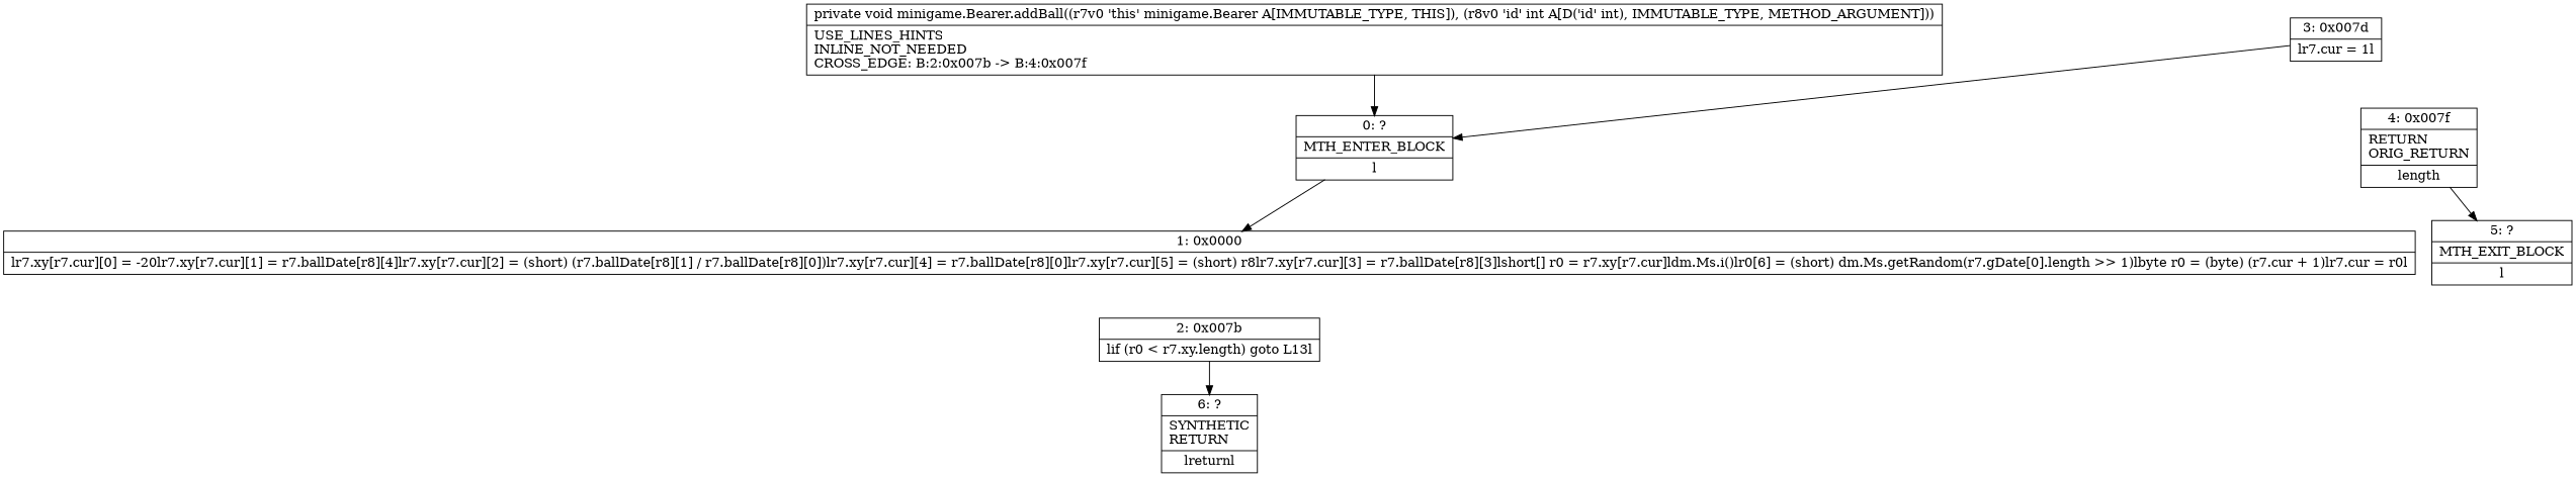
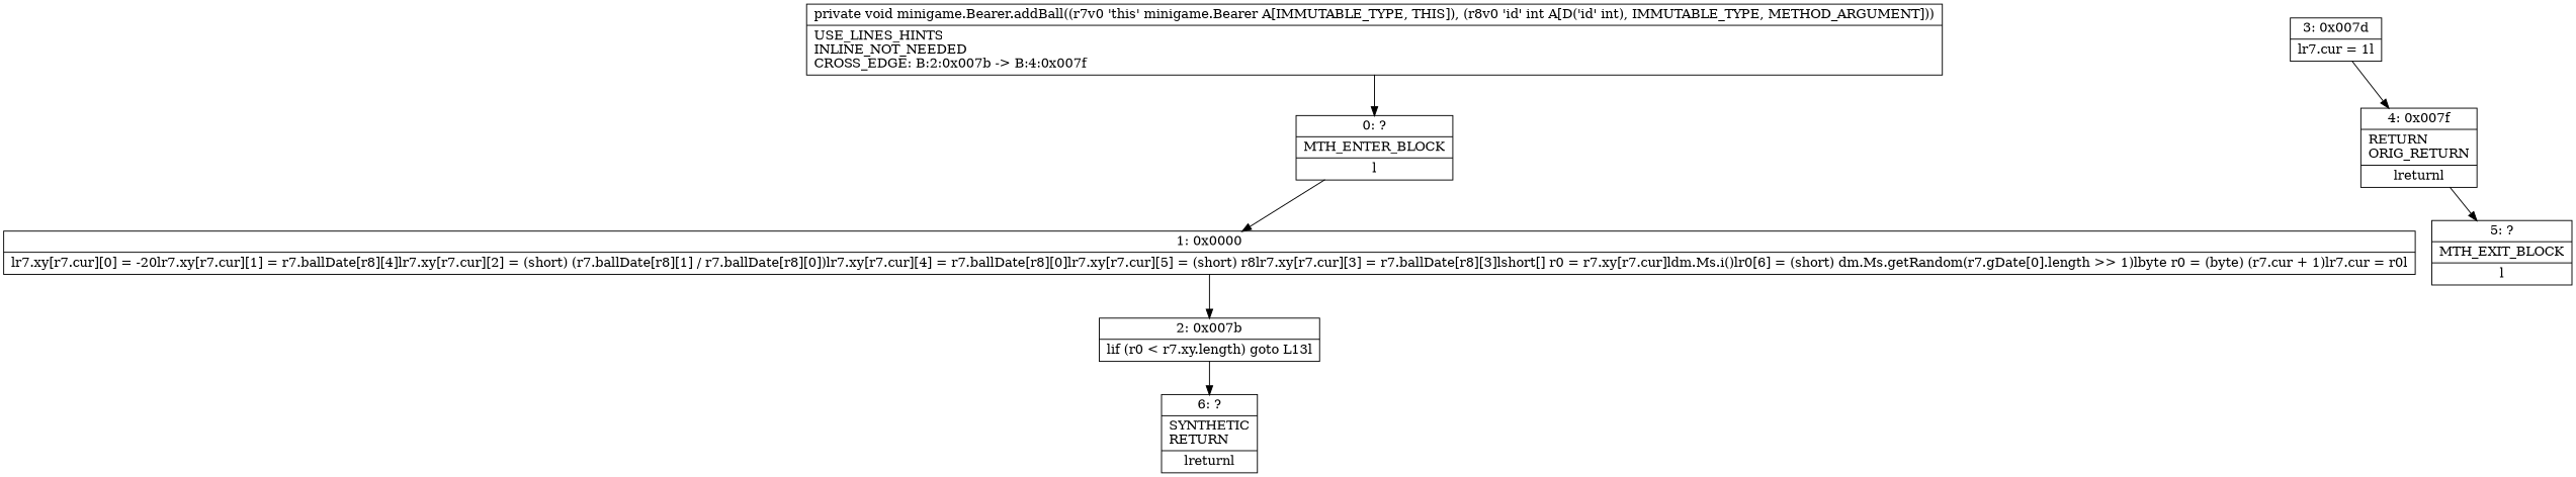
  digraph {
    node [shape=record]
    n1 [label="{0\:\ ?|MTH_ENTER_BLOCK\l|l}"]
    n2 [label="{1\:\ 0x0000|lr7.xy[r7.cur][0] = \-20lr7.xy[r7.cur][1] = r7.ballDate[r8][4]lr7.xy[r7.cur][2] = (short) (r7.ballDate[r8][1] \/ r7.ballDate[r8][0])lr7.xy[r7.cur][4] = r7.ballDate[r8][0]lr7.xy[r7.cur][5] = (short) r8lr7.xy[r7.cur][3] = r7.ballDate[r8][3]lshort[] r0 = r7.xy[r7.cur]ldm.Ms.i()lr0[6] = (short) dm.Ms.getRandom(r7.gDate[0].length \>\> 1)lbyte r0 = (byte) (r7.cur + 1)lr7.cur = r0l}"]
    n3 [label="{2\:\ 0x007b|lif (r0 \< r7.xy.length) goto L13l}"]
    n4 [label="{6\:\ ?|SYNTHETIC\lRETURN\l|lreturnl}"]
    n5 [label="{3\:\ 0x007d|lr7.cur = 1l}"]
-   n6 [label="{4\:\ 0x007f|RETURN\lORIG_RETURN\l|length}"]
+   n6 [label="{4\:\ 0x007f|RETURN\lORIG_RETURN\l|lreturnl}"]
    n7 [label="{5\:\ ?|MTH_EXIT_BLOCK\l|l}"]
    n8 [label="{private void minigame.Bearer.addBall((r7v0 'this' minigame.Bearer A[IMMUTABLE_TYPE, THIS]), (r8v0 'id' int A[D('id' int), IMMUTABLE_TYPE, METHOD_ARGUMENT]))  | USE_LINES_HINTS\lINLINE_NOT_NEEDED\lCROSS_EDGE: B:2:0x007b \-\> B:4:0x007f\l}"]
    n1 -> n2
+   n2 -> n3
    n3 -> n4
-   n5 -> n1
+   n5 -> n6
    n6 -> n7
    n8 -> n1
  }
